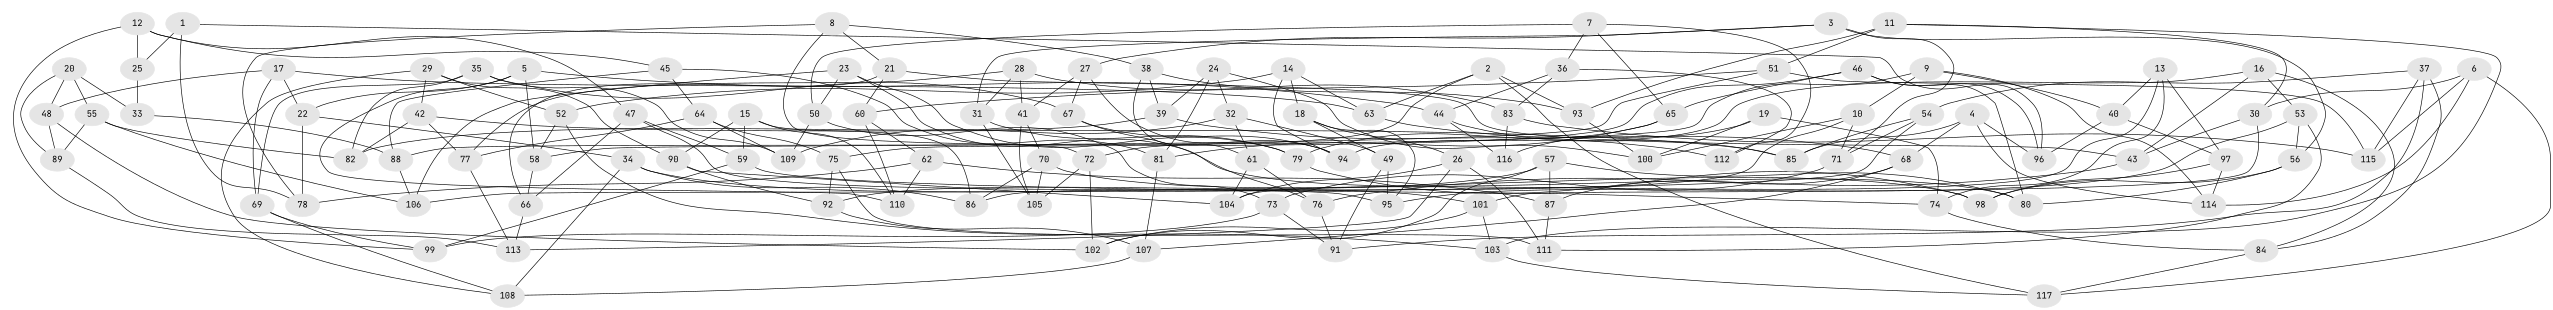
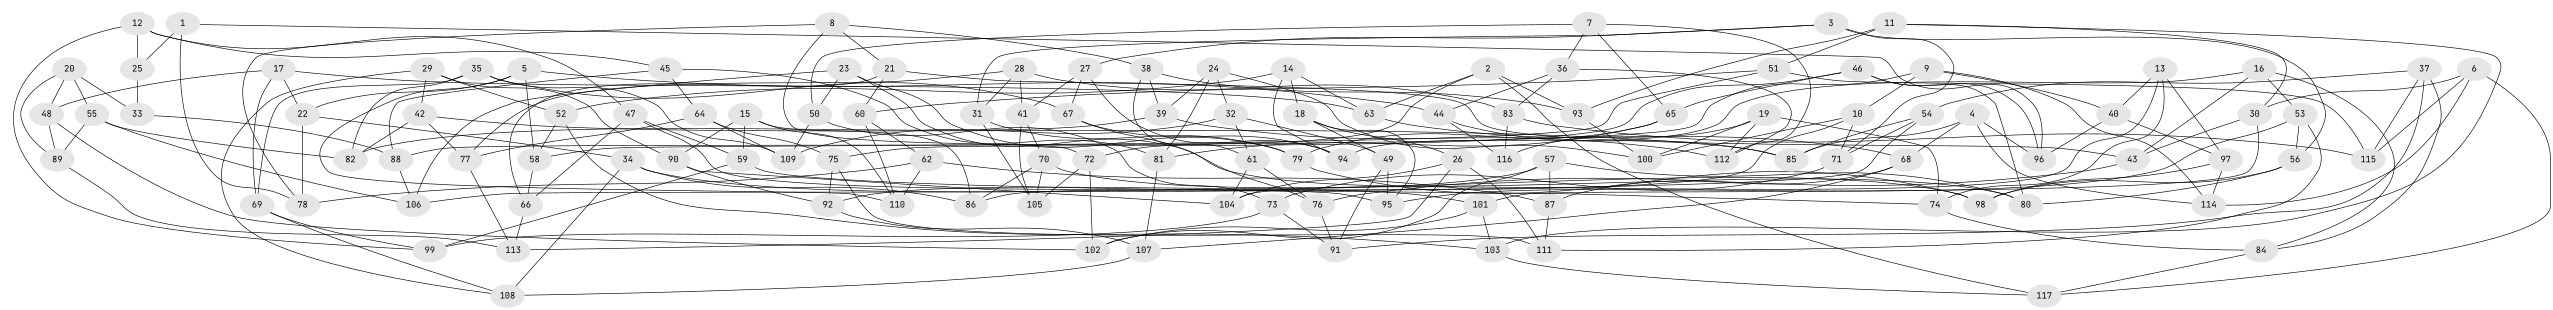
  graph {
    fontname="JetBrains Mono"
    node [color=gray90 fontname="JetBrains Mono" style=filled]
    edge [fontname="JetBrains Mono"]
    1
    25
    78
    96
    33
    88
    2
    63
    72
    93
    117
    68
    105
    102
    100
    3
    27
    31
    56
    71
    94
    41
    67
    79
    80
    98
    73
    4
    85
    114
    87
    107
    5
    22
    44
    58
    110
    34
    116
    66
    6
    30
    115
    43
    101
    7
    36
    50
    65
    112
    83
    109
    81
    8
    21
    38
    60
    39
    61
    9
    10
    40
    86
    97
    106
    11
    51
    103
    12
    45
    47
    99
    64
    59
    95
    13
    74
    104
    84
    14
    18
    52
    26
    49
    15
    90
    92
    16
    53
    76
    111
    17
    48
    69
    89
    108
    113
    91
    19
    20
    55
    82
    62
    23
    24
    32
    70
    28
    77
    29
    42
    35
    37
    54
    75
    46
    57
    1 -- 25
    1 -- 78
    1 -- 96
    25 -- 33
    33 -- 88
    88 -- 106
    2 -- 63
    2 -- 72
    2 -- 93
    2 -- 117
    63 -- 68
    72 -- 105
    72 -- 102
    93 -- 100
    68 -- 87
    68 -- 107
    3 -- 27
    3 -- 31
    3 -- 56
    3 -- 71
    27 -- 94
    27 -- 41
    27 -- 67
    31 -- 105
    31 -- 79
    56 -- 80
    56 -- 98
    71 -- 73
    41 -- 105
    41 -- 70
    67 -- 94
    67 -- 76
    79 -- 98
    73 -- 99
    73 -- 91
    4 -- 96
    4 -- 68
    4 -- 85
    4 -- 114
    87 -- 111
    107 -- 108
    5 -- 22
    5 -- 44
    5 -- 58
    5 -- 110
    22 -- 78
    22 -- 34
    44 -- 85
    44 -- 116
    58 -- 66
    34 -- 101
    34 -- 86
    34 -- 108
    66 -- 113
    6 -- 117
    6 -- 114
    6 -- 30
    6 -- 115
    30 -- 43
    30 -- 101
    43 -- 76
    101 -- 102
    101 -- 103
    7 -- 36
    7 -- 50
    7 -- 65
    7 -- 112
    36 -- 44
    36 -- 112
    36 -- 83
    50 -- 73
    50 -- 109
    65 -- 79
    65 -- 81
    83 -- 116
    83 -- 115
    81 -- 107
    8 -- 78
    8 -- 72
    8 -- 21
    8 -- 38
    21 -- 66
    21 -- 43
    21 -- 60
    38 -- 93
    38 -- 39
    38 -- 61
    60 -- 110
    60 -- 62
    39 -- 112
    39 -- 82
    61 -- 104
    61 -- 76
    9 -- 88
    9 -- 114
    9 -- 10
    9 -- 40
    10 -- 100
    10 -- 71
    10 -- 86
    40 -- 96
    40 -- 97
    97 -- 98
    97 -- 114
    11 -- 93
    11 -- 30
    11 -- 51
    11 -- 103
    51 -- 58
    51 -- 115
    51 -- 60
    103 -- 117
    12 -- 25
    12 -- 45
    12 -- 47
    12 -- 99
    45 -- 88
    45 -- 81
    45 -- 64
    47 -- 66
    47 -- 59
    47 -- 95
    64 -- 109
    64 -- 77
    64 -- 75
    59 -- 99
    59 -- 74
    13 -- 40
    13 -- 97
    13 -- 74
    13 -- 104
    74 -- 84
    84 -- 117
    14 -- 63
    14 -- 94
    14 -- 18
    14 -- 52
    18 -- 95
    18 -- 26
    18 -- 49
    52 -- 58
    52 -- 103
    26 -- 104
    26 -- 111
    26 -- 113
    49 -- 95
    49 -- 91
    15 -- 110
    15 -- 86
    15 -- 59
    15 -- 90
    90 -- 104
    90 -- 92
    92 -- 107
    16 -- 94
    16 -- 43
    16 -- 84
    16 -- 53
    53 -- 56
    53 -- 95
    53 -- 111
    76 -- 91
    17 -- 63
    17 -- 22
    17 -- 48
    17 -- 69
    48 -- 102
    48 -- 89
    69 -- 99
    69 -- 108
    89 -- 113
    19 -- 100
    19 -- 116
+   19 -- 112
    19 -- 74
    20 -- 33
    20 -- 48
    20 -- 89
    20 -- 55
    55 -- 106
    55 -- 89
    55 -- 82
    62 -- 78
    62 -- 87
    62 -- 110
    23 -- 79
    23 -- 80
    23 -- 50
    23 -- 106
    24 -- 100
    24 -- 81
    24 -- 39
    24 -- 32
    32 -- 109
    32 -- 61
    32 -- 49
    70 -- 105
    70 -- 98
    70 -- 86
    28 -- 31
    28 -- 41
    28 -- 83
    28 -- 77
    77 -- 113
    29 -- 52
    29 -- 90
    29 -- 108
    29 -- 42
    42 -- 85
    42 -- 82
    42 -- 77
    35 -- 67
    35 -- 109
    35 -- 69
    35 -- 82
    37 -- 115
    37 -- 84
    37 -- 91
    37 -- 54
    54 -- 71
    54 -- 85
    54 -- 106
    75 -- 92
    75 -- 111
    46 -- 96
    46 -- 80
    46 -- 65
    46 -- 75
    57 -- 102
    57 -- 80
    57 -- 87
    57 -- 92
  }
